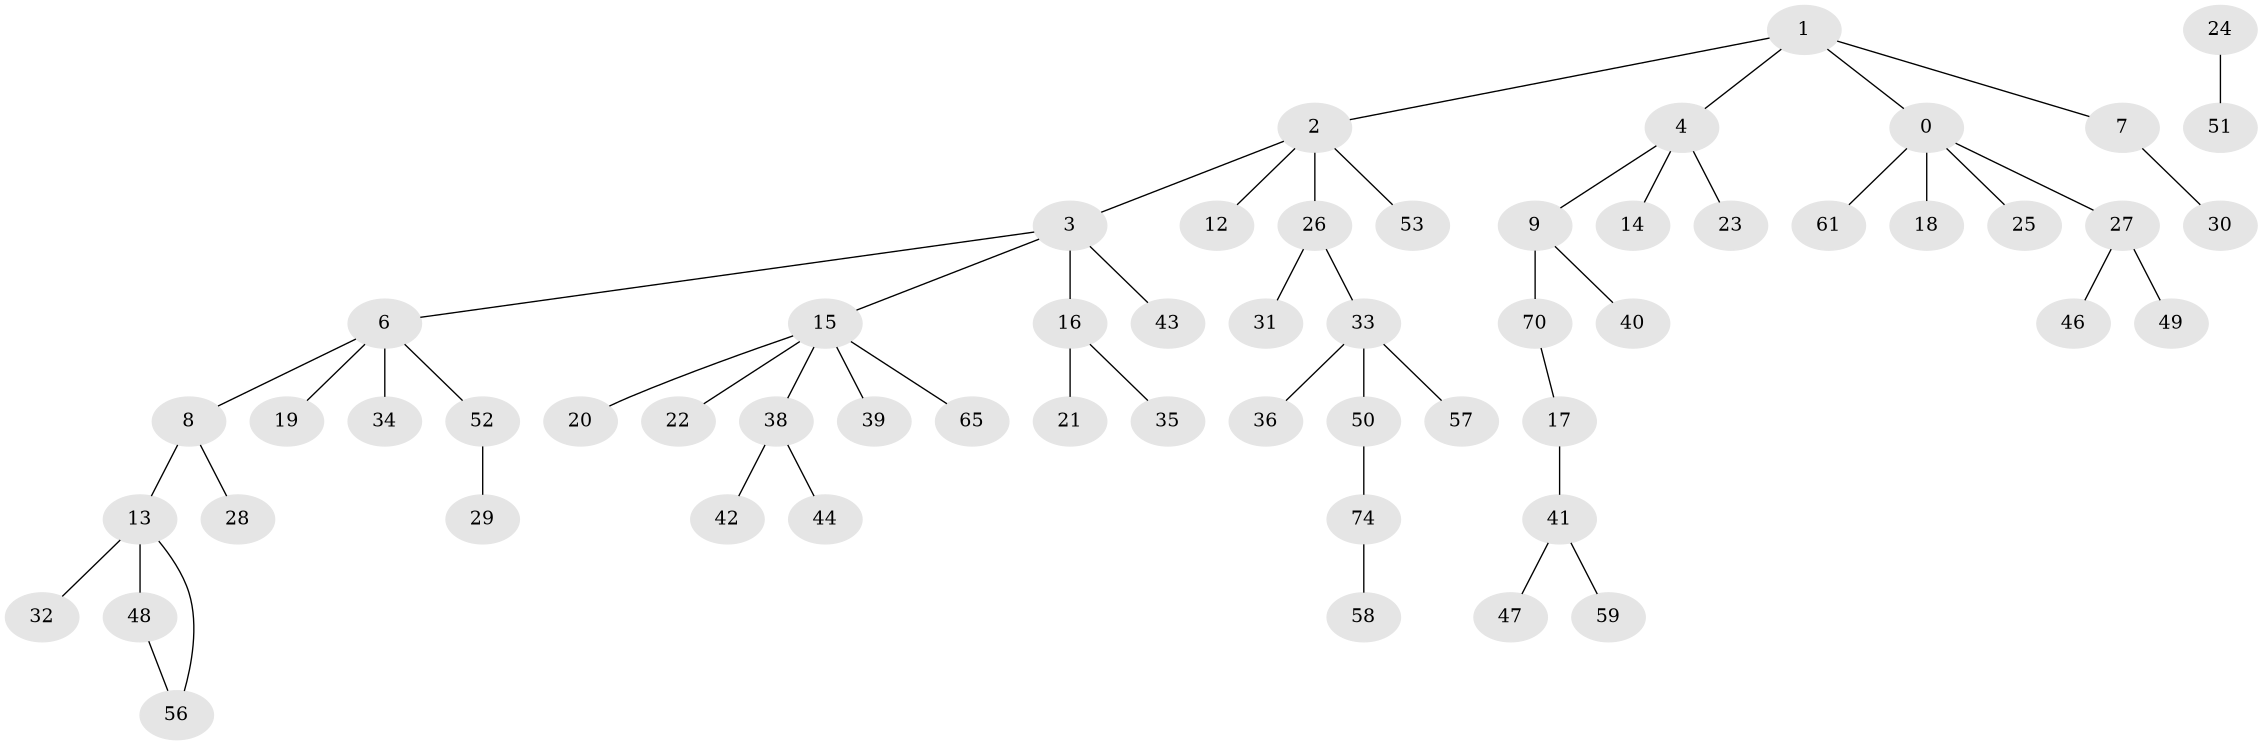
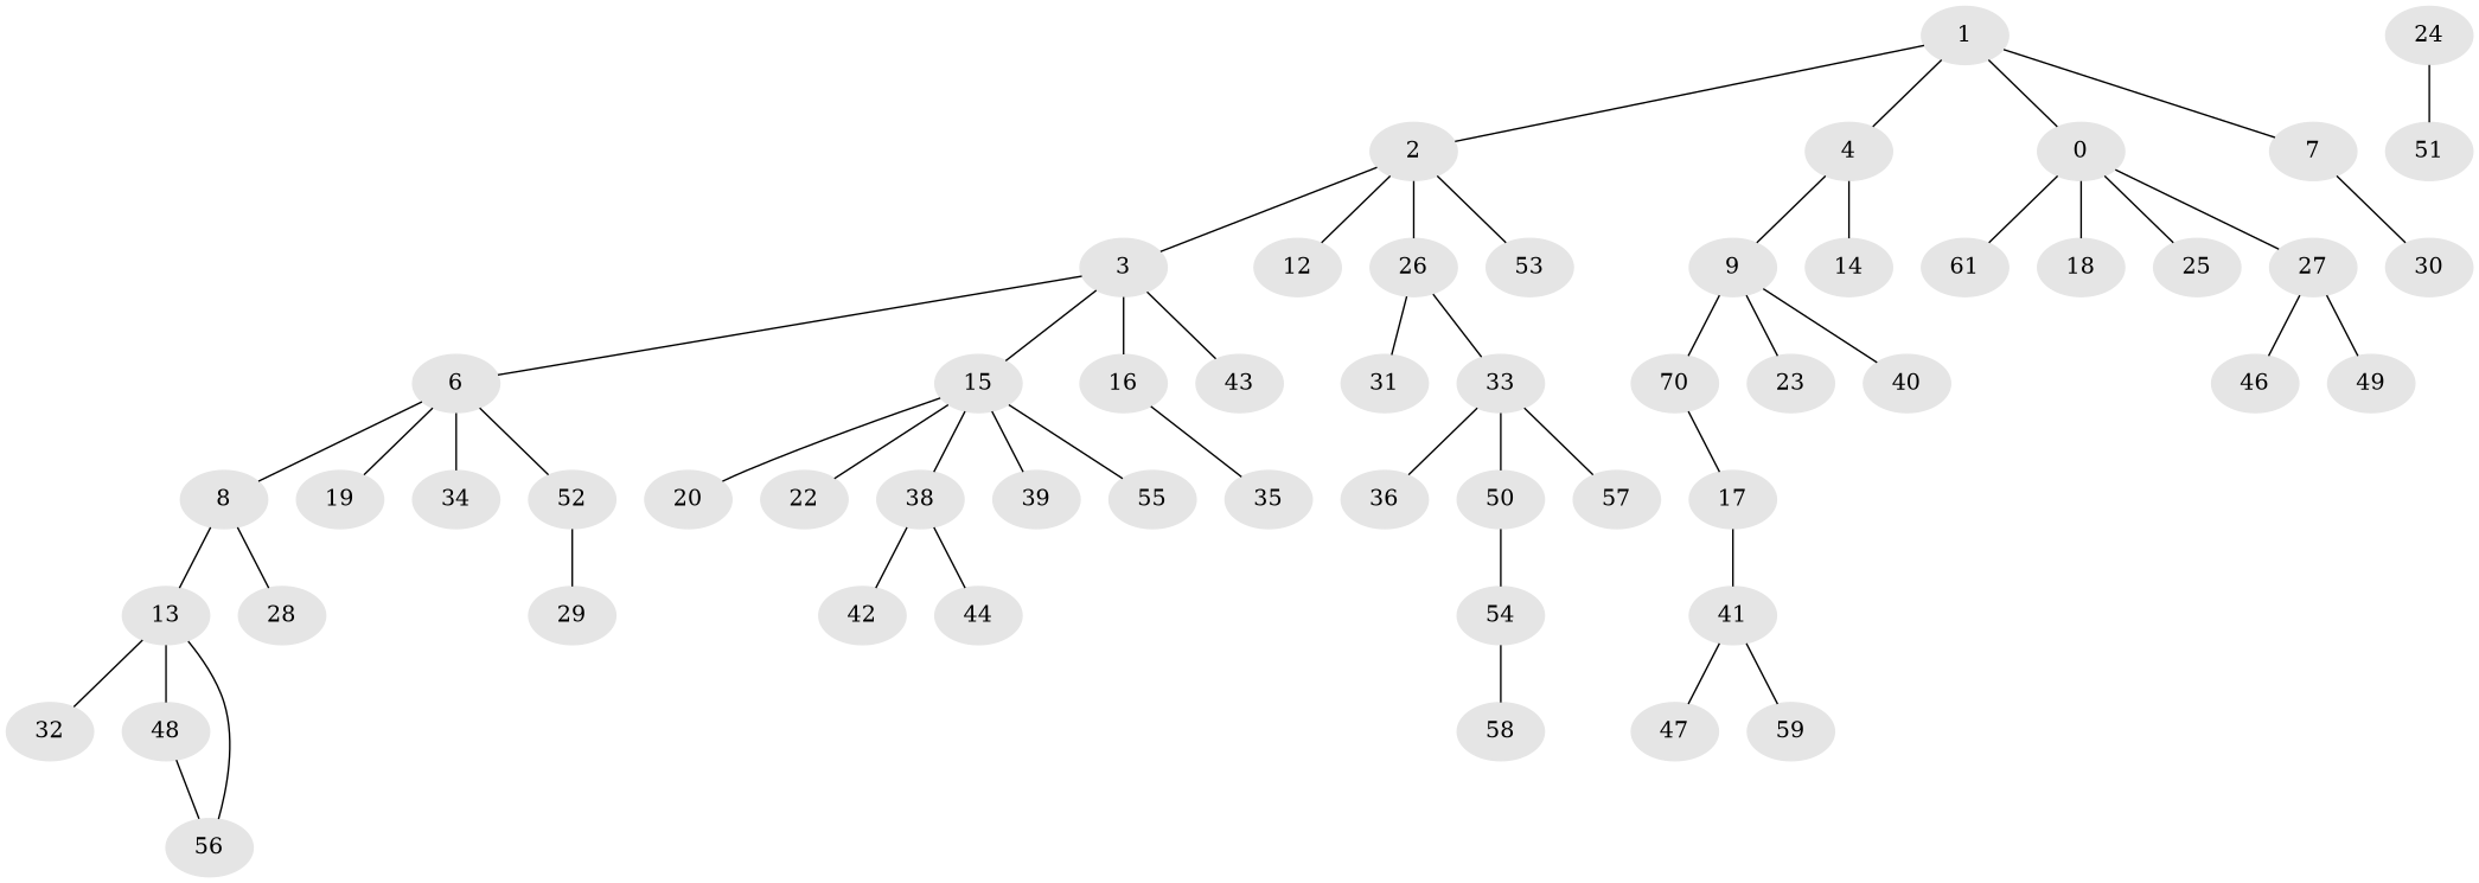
  graph {
    node [color=gray90 style=filled]
    1
    2
    4
    n4 [label=0]
    7
    3
    12
    26
    53
    9
    14
    n12 [label=61]
    18
    25
    27
    30
    6
    15
    16
    43
    31
    33
    8
    19
    34
    52
    20
    22
    38
    39
-   55 [label=65]
-   21
+   55
    35
    n34 [label=70]
    23
    40
    46
    49
    13
    28
    29
    32
    48
    56
    17
    41
    24
    51
    42
    44
    47
    59
    36
    50
    57
-   54 [label=74]
+   54
    58
    1 -- 2
    1 -- 4
    1 -- n4
    1 -- 7
    2 -- 3
    2 -- 12
    2 -- 26
    2 -- 53
    4 -- 9
    4 -- 14
    n4 -- n12
    n4 -- 18
    n4 -- 25
    n4 -- 27
    7 -- 30
    3 -- 6
    3 -- 15
    3 -- 16
    3 -- 43
    26 -- 31
    26 -- 33
    9 -- n34
-   4 -- 23
+   9 -- 23
    9 -- 40
    27 -- 46
    27 -- 49
    6 -- 8
    6 -- 19
    6 -- 34
    6 -- 52
    15 -- 20
    15 -- 22
    15 -- 38
    15 -- 39
    15 -- 55
-   16 -- 21
    16 -- 35
    33 -- 36
    33 -- 50
    33 -- 57
    8 -- 13
    8 -- 28
    52 -- 29
    38 -- 42
    38 -- 44
    n34 -- 17
    13 -- 32
    13 -- 48
    13 -- 56
    48 -- 56
    17 -- 41
    41 -- 47
    41 -- 59
    24 -- 51
    50 -- 54
    54 -- 58
  }
